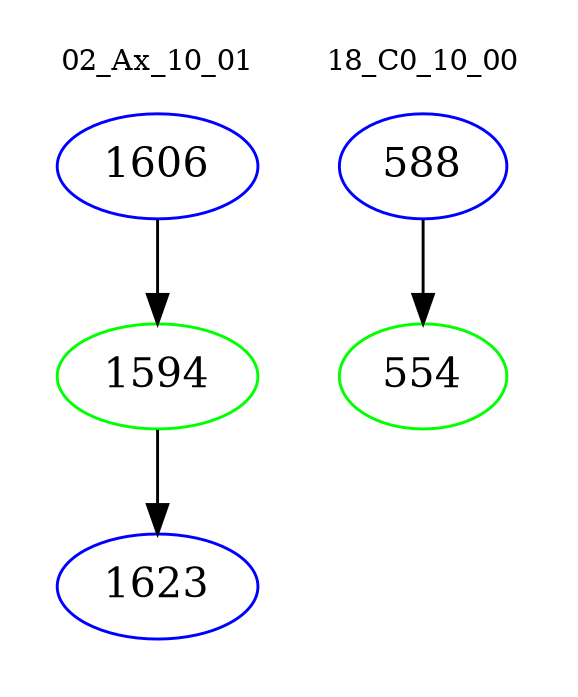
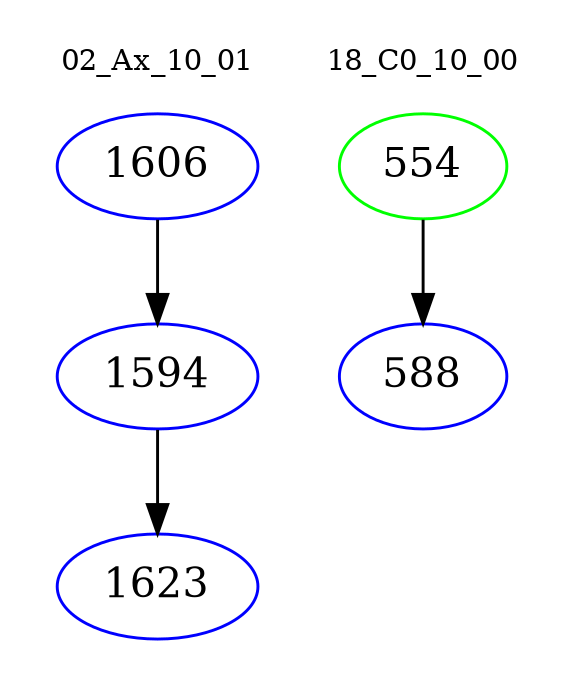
  digraph {
    node [color=blue]
    edge [color=black]
    n1 [label=1606]
-   n2 [color=green label=1594]
+   n2 [label=1594]
    n3 [label=1623]
    n4 [color=green label=554]
    n5 [label=588]
    subgraph cluster_1 {
      color=white
      fontsize=10
      label="02_Ax_10_01"
      n1
      n2
      n3
    }
    subgraph cluster_2 {
      color=white
      fontsize=10
      label="18_C0_10_00"
      n4
      n5
    }
    n1 -> n2
    n2 -> n3
-   n5 -> n4
+   n4 -> n5
  }
